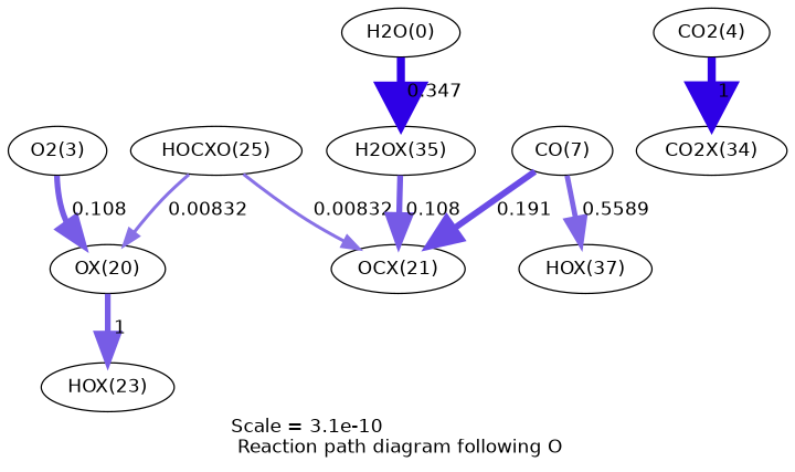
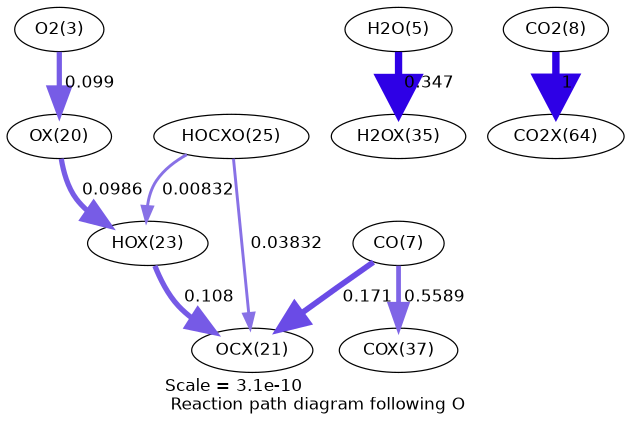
  digraph {
    fontname=Helvetica
    label="Scale = 3.1e-10\l Reaction path diagram following O"
    node [fontname=Helvetica]
    edge [arrowsize=2.13 color="0.7, 0.599, 0.9" fontname=Helvetica penwidth=4.25]
    n1 [label="O2(3)"]
    n2 [label="OX(20)"]
    n3 [label="HOX(23)"]
    n4 [label="OCX(21)"]
    n5 [label="HOCXO(25)"]
-   n6 [label="H2O(0)"]
+   n6 [label="H2O(5)"]
    n7 [label="H2OX(35)"]
    n8 [label="CO(7)"]
-   n9 [label="HOX(37)"]
-   n10 [label="CO2(4)"]
-   n11 [label="CO2X(34)"]
-   n1 -> n2 [label=" 0.108"]
-   n2 -> n3 [label=" 1"]
-   n7 -> n4 [arrowsize=2.16 color="0.7, 0.608, 0.9" label=" 0.108" penwidth=4.32]
-   n5 -> n2 [arrowsize=1.19 color="0.7, 0.508, 0.9" label=" 0.00832" penwidth=2.38]
-   n5 -> n4 [arrowsize=1.19 color="0.7, 0.508, 0.9" label=" 0.00832" penwidth=2.38]
+   n9 [label="COX(37)"]
+   n10 [label="CO2(8)"]
+   n11 [label="CO2X(64)"]
+   n1 -> n2 [label=" 0.099"]
+   n2 -> n3 [label=" 0.0986"]
+   n3 -> n4 [arrowsize=2.16 color="0.7, 0.608, 0.9" label=" 0.108" penwidth=4.32]
+   n5 -> n3 [arrowsize=1.19 color="0.7, 0.508, 0.9" label=" 0.00832" penwidth=2.38]
+   n5 -> n4 [arrowsize=1.19 color="0.7, 0.508, 0.9" label=" 0.03832" penwidth=2.38]
    n6 -> n7 [arrowsize=2.98 color="0.7, 1.45, 0.9" label=" 0.347" penwidth=5.96]
-   n8 -> n4 [arrowsize=2.33 color="0.7, 0.671, 0.9" label=" 0.191" penwidth=4.67]
+   n8 -> n4 [arrowsize=2.33 color="0.7, 0.671, 0.9" label=" 0.171" penwidth=4.67]
    n8 -> n9 [arrowsize=1.93 color="0.7, 0.559, 0.9" label=" 0.5589" penwidth=3.86]
    n10 -> n11 [arrowsize=3 color="0.7, 1.5, 0.9" label=" 1" penwidth=6]
  }
